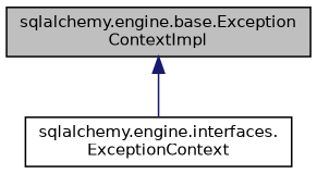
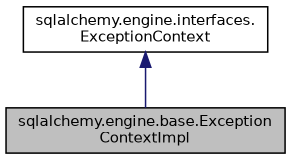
  digraph {
    node [color=black fontname=Helvetica fontsize=10 shape=record style=filled]
    n1 [fillcolor=grey75 fontcolor=black height=0.2 label="sqlalchemy.engine.base.Exception\lContextImpl" width=0.4]
    n2 [fillcolor=white height=0.2 label="sqlalchemy.engine.interfaces.\lExceptionContext" width=0.4]
-   n1 -> n2 [color=midnightblue dir=back fontname=Helvetica fontsize=10 labelfontname=Helvetica labelfontsize=10 style=solid]
+   n2 -> n1 [color=midnightblue dir=back fontname=Helvetica fontsize=10 labelfontname=Helvetica labelfontsize=10 style=solid]
  }
